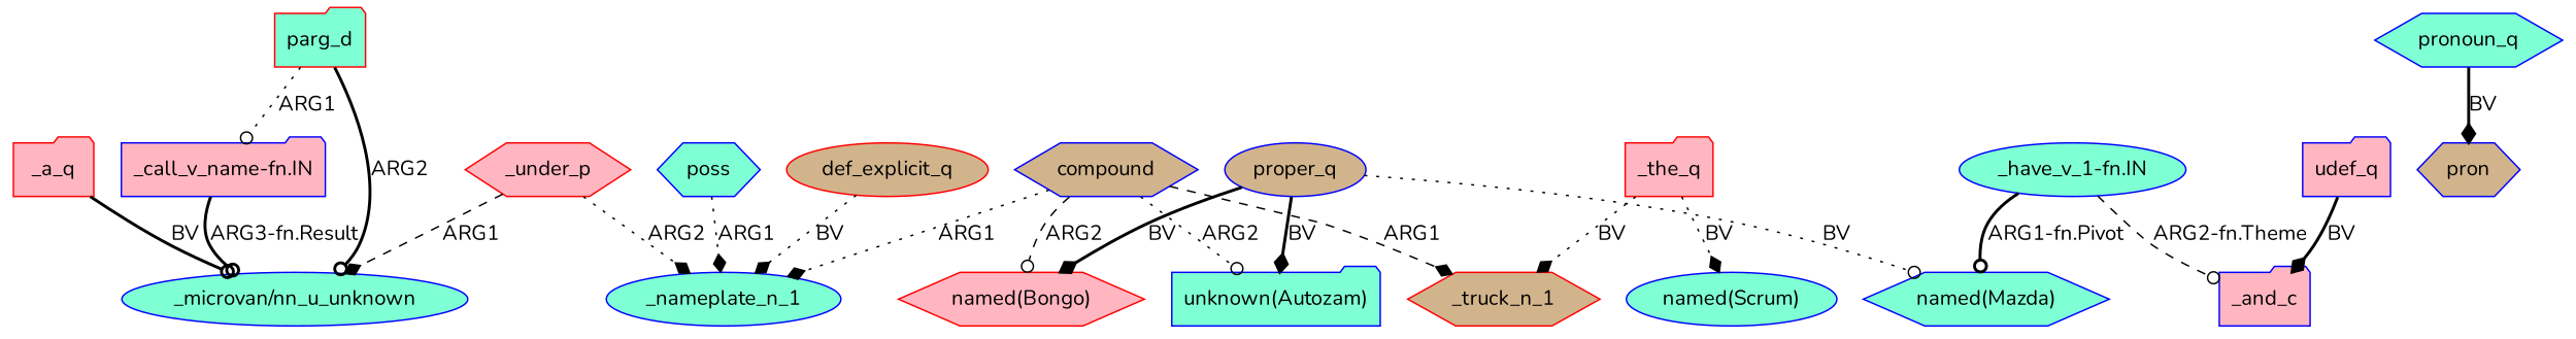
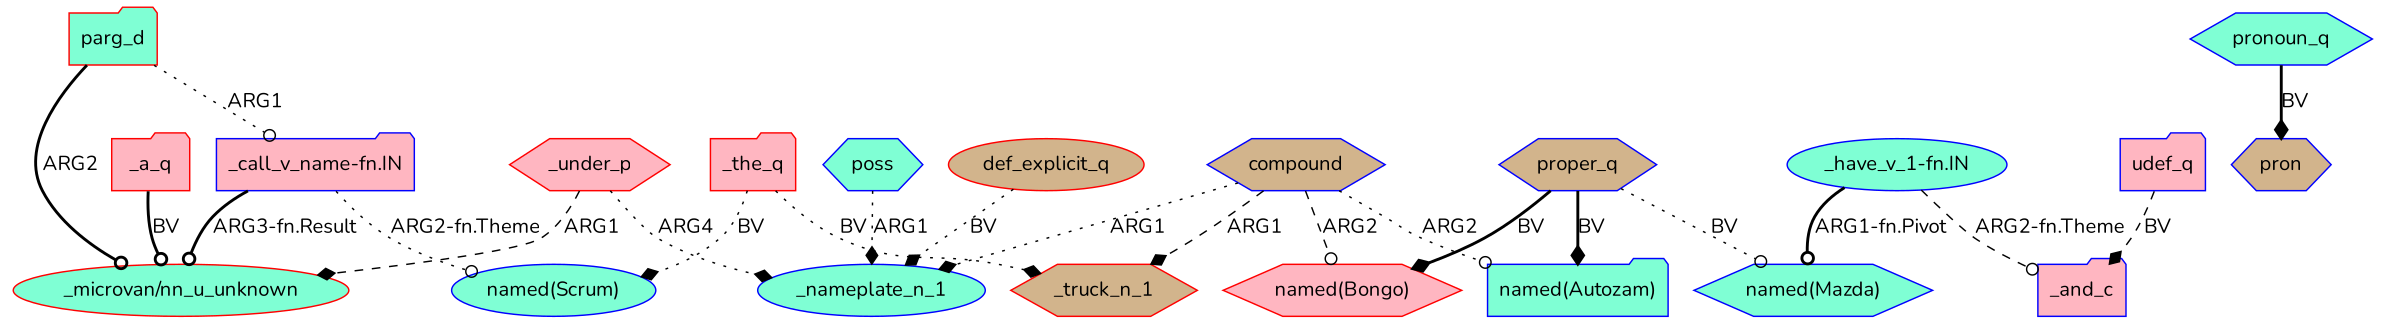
  digraph {
    fontname=Nunito
    node [color=blue fillcolor=aquamarine fontname=Nunito shape=hexagon style=filled]
    edge [arrowhead=diamond fontname=Nunito style=dotted]
    _a_q [color=red fillcolor=lightpink shape=folder]
-   "_microvan/nn_u_unknown" [shape=ellipse]
+   "_microvan/nn_u_unknown" [color=red shape=ellipse]
    _nameplate_n_1 [shape=ellipse]
    poss
    pron [fillcolor=tan]
    compound [fillcolor=tan]
    "named(Bongo)" [color=red fillcolor=lightpink]
-   "named(Autozam)" [shape=folder label="unknown(Autozam)"]
+   "named(Autozam)" [shape=folder]
    _truck_n_1 [color=red fillcolor=tan]
-   proper_q [fillcolor=tan shape=ellipse]
+   proper_q [fillcolor=tan]
    "named(Mazda)"
    def_explicit_q [color=red fillcolor=tan shape=ellipse]
    "_call_v_name-fn.IN" [fillcolor=lightpink shape=folder]
    "named(Scrum)" [shape=ellipse]
    "_have_v_1-fn.IN" [shape=ellipse]
    _and_c [fillcolor=lightpink shape=folder]
    parg_d [color=red shape=folder]
    pronoun_q
    _the_q [color=red fillcolor=lightpink shape=folder]
    _under_p [color=red fillcolor=lightpink]
    udef_q [fillcolor=lightpink shape=folder]
    _a_q -> "_microvan/nn_u_unknown" [arrowhead=odot label=BV style=bold]
    poss -> _nameplate_n_1 [label=ARG1]
    compound -> _nameplate_n_1 [label=ARG1]
    compound -> "named(Bongo)" [arrowhead=odot label=ARG2 style=dashed]
    compound -> "named(Autozam)" [arrowhead=odot label=ARG2]
    compound -> _truck_n_1 [label=ARG1 style=dashed]
    proper_q -> "named(Bongo)" [label=BV style=bold]
    proper_q -> "named(Autozam)" [label=BV style=bold]
    proper_q -> "named(Mazda)" [arrowhead=odot label=BV]
    def_explicit_q -> _nameplate_n_1 [label=BV]
    "_call_v_name-fn.IN" -> "_microvan/nn_u_unknown" [arrowhead=odot label="ARG3-fn.Result" style=bold]
+   "_call_v_name-fn.IN" -> "named(Scrum)" [arrowhead=odot label="ARG2-fn.Theme"]
    "_have_v_1-fn.IN" -> "named(Mazda)" [arrowhead=odot label="ARG1-fn.Pivot" style=bold]
    "_have_v_1-fn.IN" -> _and_c [arrowhead=odot label="ARG2-fn.Theme" style=dashed]
    parg_d -> "_microvan/nn_u_unknown" [arrowhead=odot label=ARG2 style=bold]
    parg_d -> "_call_v_name-fn.IN" [arrowhead=odot label=ARG1]
    pronoun_q -> pron [label=BV style=bold]
    _the_q -> _truck_n_1 [label=BV]
    _the_q -> "named(Scrum)" [label=BV]
    _under_p -> "_microvan/nn_u_unknown" [label=ARG1 style=dashed]
-   _under_p -> _nameplate_n_1 [label=ARG2]
-   udef_q -> _and_c [label=BV style=bold]
+   _under_p -> _nameplate_n_1 [label=ARG4]
+   udef_q -> _and_c [label=BV style=dashed]
  }
